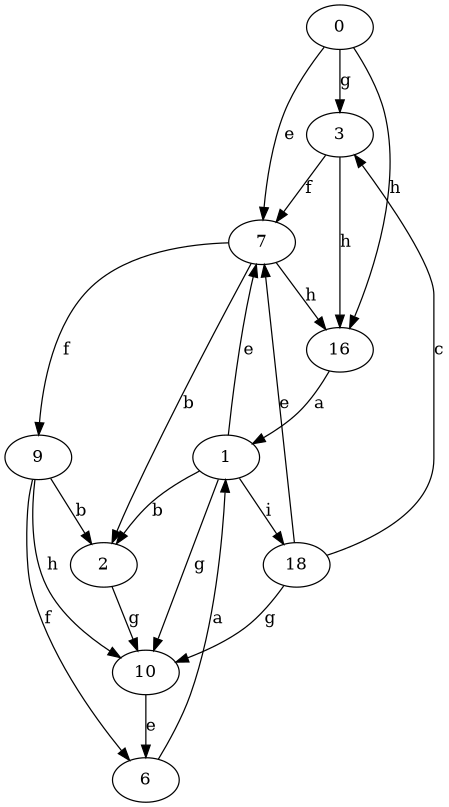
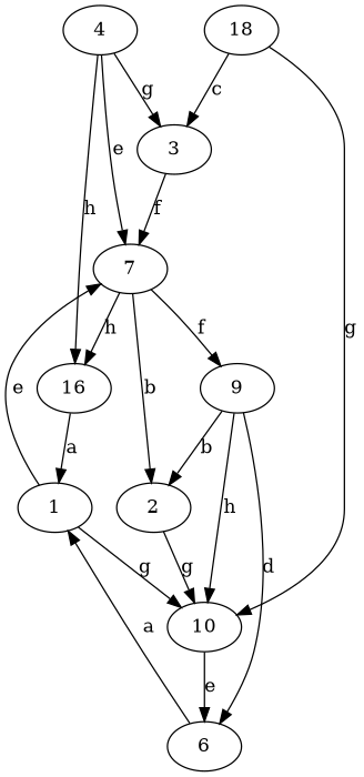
  strict digraph {
-   0
+   0 [label=4]
    3
    7
    n4 [label=16]
    2
    9
    1
    10
    n9 [label=18]
    6
    0 -> 3 [label=g]
    0 -> 7 [label=e]
    0 -> n4 [label=h]
    3 -> 7 [label=f]
-   3 -> n4 [label=h]
    7 -> n4 [label=h]
    7 -> 2 [label=b]
    7 -> 9 [label=f]
    n4 -> 1 [label=a]
    2 -> 10 [label=g]
    9 -> 2 [label=b]
    9 -> 10 [label=h]
-   9 -> 6 [label=f]
+   9 -> 6 [label=d]
    1 -> 7 [label=e]
-   1 -> 2 [label=b]
    1 -> 10 [label=g]
-   1 -> n9 [label=i]
    10 -> 6 [label=e]
    n9 -> 3 [label=c]
-   n9 -> 7 [label=e]
    n9 -> 10 [label=g]
    6 -> 1 [label=a]
  }
